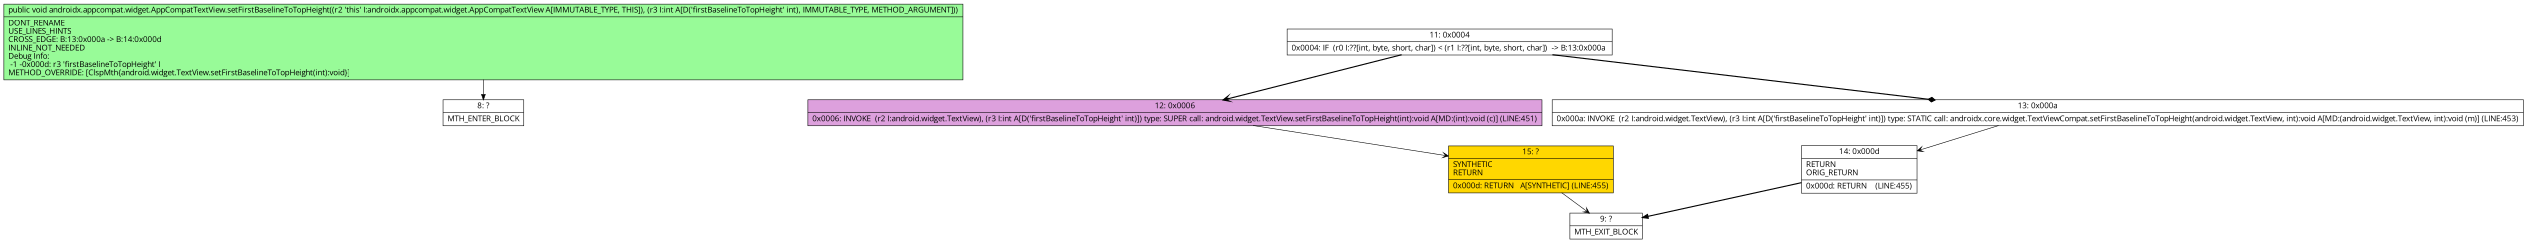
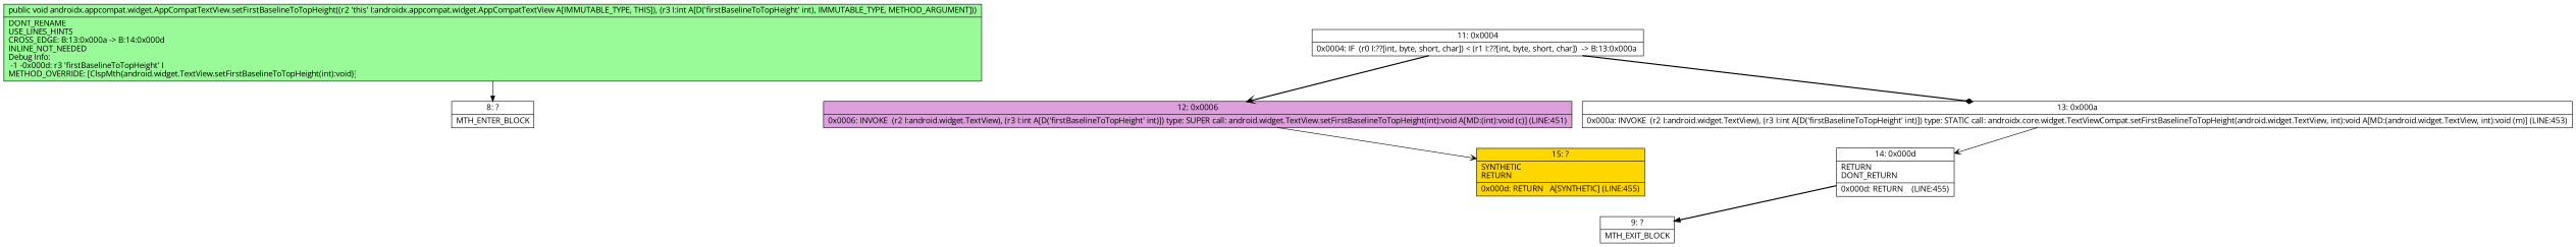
  digraph {
    fontname="Open Sans"
    node [fillcolor=white fontname="Open Sans" shape=record style=filled]
    edge [arrowhead=vee fontname="Open Sans" style=solid]
    n1 [label="{8\:\ ?|MTH_ENTER_BLOCK\l}"]
    n2 [label="{11\:\ 0x0004|0x0004: IF  (r0 I:??[int, byte, short, char]) \< (r1 I:??[int, byte, short, char])  \-\> B:13:0x000a \l}"]
    n3 [fillcolor=plum label="{12\:\ 0x0006|0x0006: INVOKE  (r2 I:android.widget.TextView), (r3 I:int A[D('firstBaselineToTopHeight' int)]) type: SUPER call: android.widget.TextView.setFirstBaselineToTopHeight(int):void A[MD:(int):void (c)] (LINE:451)\l}"]
    n4 [label="{13\:\ 0x000a|0x000a: INVOKE  (r2 I:android.widget.TextView), (r3 I:int A[D('firstBaselineToTopHeight' int)]) type: STATIC call: androidx.core.widget.TextViewCompat.setFirstBaselineToTopHeight(android.widget.TextView, int):void A[MD:(android.widget.TextView, int):void (m)] (LINE:453)\l}"]
    n5 [fillcolor=gold label="{15\:\ ?|SYNTHETIC\lRETURN\l|0x000d: RETURN   A[SYNTHETIC] (LINE:455)\l}"]
-   n6 [label="{14\:\ 0x000d|RETURN\lORIG_RETURN\l|0x000d: RETURN    (LINE:455)\l}"]
+   n6 [label="{14\:\ 0x000d|RETURN\lDONT_RETURN\l|0x000d: RETURN    (LINE:455)\l}"]
    n7 [label="{9\:\ ?|MTH_EXIT_BLOCK\l}"]
    n8 [fillcolor=palegreen label="{public void androidx.appcompat.widget.AppCompatTextView.setFirstBaselineToTopHeight((r2 'this' I:androidx.appcompat.widget.AppCompatTextView A[IMMUTABLE_TYPE, THIS]), (r3 I:int A[D('firstBaselineToTopHeight' int), IMMUTABLE_TYPE, METHOD_ARGUMENT]))  | DONT_RENAME\lUSE_LINES_HINTS\lCROSS_EDGE: B:13:0x000a \-\> B:14:0x000d\lINLINE_NOT_NEEDED\lDebug Info:\l  \-1 \-0x000d: r3 'firstBaselineToTopHeight' I\lMETHOD_OVERRIDE: [ClspMth\{android.widget.TextView.setFirstBaselineToTopHeight(int):void\}]\l}"]
    n2 -> n3 [style=bold]
    n2 -> n4 [arrowhead=diamond style=bold]
    n3 -> n5
    n4 -> n6
-   n5 -> n7
    n6 -> n7 [arrowhead=normal style=bold]
    n8 -> n1 [arrowhead=normal]
  }
